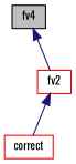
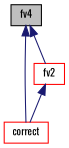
  digraph {
    fontname=Oswald
    rankdir=TB
    node [color=red fontname=Oswald fontsize=10 shape=record]
    edge [color=midnightblue dir=back fontname=Oswald fontsize=10 labelfontname=FreeSans labelfontsize=10 style=solid]
    n1 [color=black fillcolor=grey75 fontcolor=black height=0.2 label=fv4 style=filled width=0.4]
    n2 [height=0.2 label=correct width=0.4]
    n3 [height=0.2 label=fv2 width=0.4]
+   n1 -> n2
    n1 -> n3
    n3 -> n2
  }
